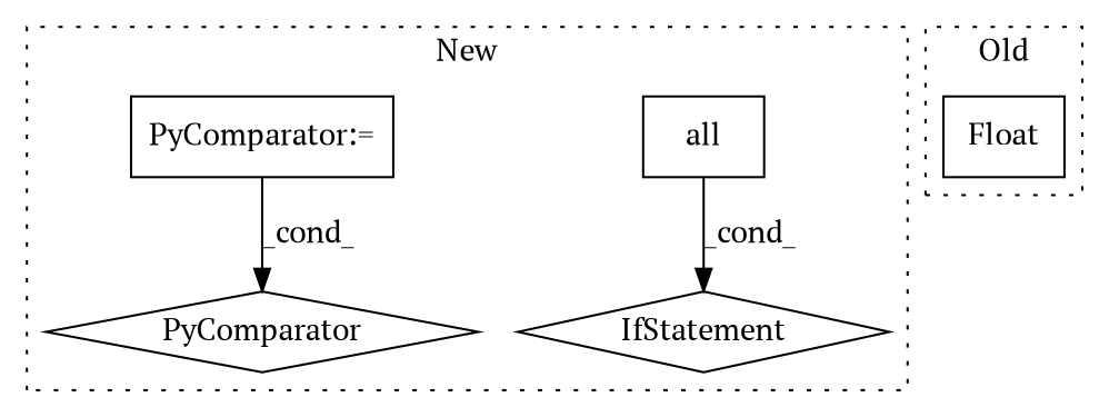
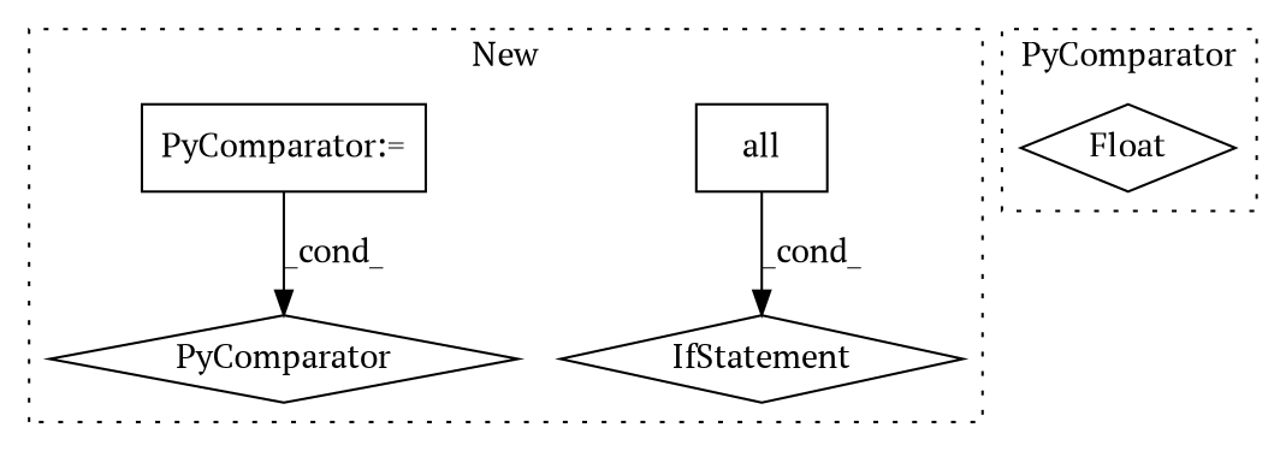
  digraph {
    fontname="PT Serif"
    node [a=32 fontname="PT Serif" l=21 s=990 shape=box]
    edge [fontname="PT Serif"]
    n1 [l="13,-3" label=all s="905,1017"]
    n2 [a=113 label=PyComparator shape=diamond]
    n3 [a=7 label="PyComparator:="]
    n4 [a=25 l="4,2" label=IfStatement s="862,1014" shape=diamond]
-   n5 [l="6,1" label=Float s="810,821"]
+   n5 [l="6,1" label=Float s="810,821" shape=diamond]
    subgraph cluster_1 {
      label=New
      style=dotted
      n1
      n2
      n3
      n4
    }
    subgraph cluster_2 {
-     label=Old
+     label=PyComparator
      style=dotted
      n5
    }
    n1 -> n4 [label=_cond_]
    n3 -> n2 [label=_cond_]
  }
